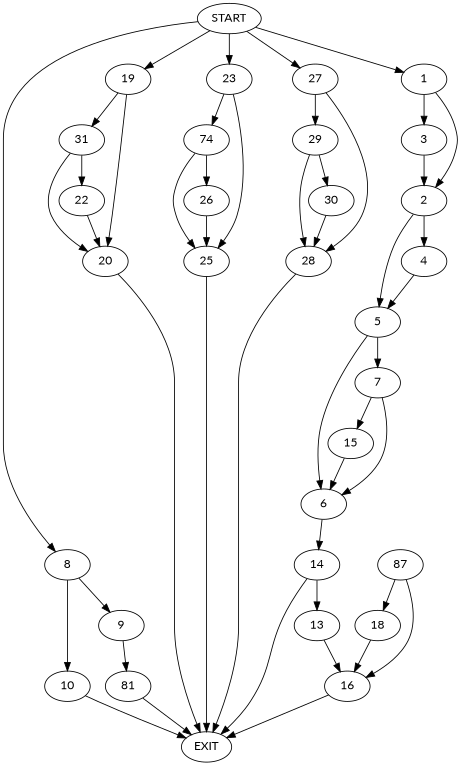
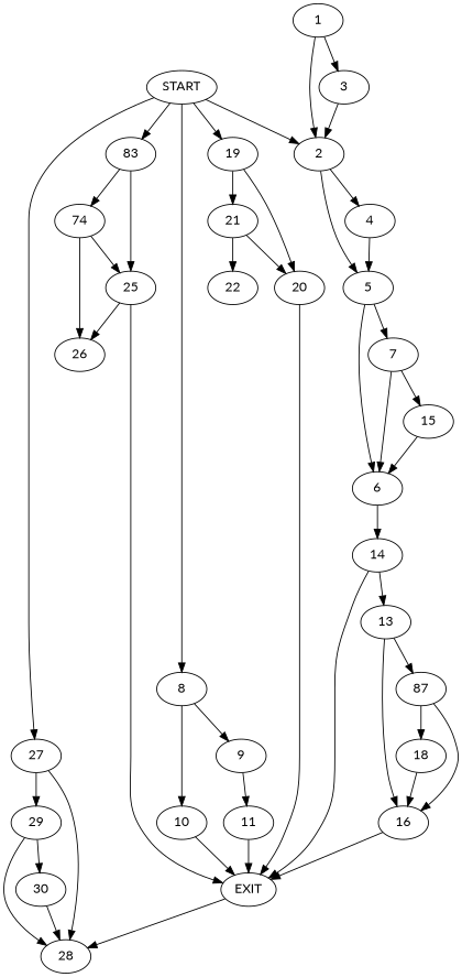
  digraph {
    fontname=Lato
    node [fontname=Lato]
    edge [fontname=Lato]
    n1 [label=START]
    1
    8
    19
-   23
+   23 [label=83]
    27
    2
    3
    9
    10
    20
-   21 [label=31]
+   21
    n13 [label=74]
    25
    28
    29
    n17 [label=EXIT]
    4
    5
    6
    7
    14
    15
    13
    16
    n26 [label=87]
-   11 [label=81]
+   11
    18
    22
    26
    30
-   n1 -> 1
+   n1 -> 2
    n1 -> 8
    n1 -> 19
    n1 -> 23
    n1 -> 27
    1 -> 2
    1 -> 3
    8 -> 9
    8 -> 10
    19 -> 20
    19 -> 21
    23 -> n13
    23 -> 25
    27 -> 28
    27 -> 29
    2 -> 4
    2 -> 5
    3 -> 2
    9 -> 11
    10 -> n17
    20 -> n17
    21 -> 20
    21 -> 22
    n13 -> 25
    n13 -> 26
    25 -> n17
-   28 -> n17
+   n17 -> 28
    29 -> 28
    29 -> 30
    4 -> 5
    5 -> 6
    5 -> 7
    6 -> 14
    7 -> 6
    7 -> 15
    14 -> n17
    14 -> 13
    15 -> 6
    13 -> 16
+   13 -> n26
    16 -> n17
    n26 -> 16
    n26 -> 18
    11 -> n17
    18 -> 16
-   22 -> 20
-   26 -> 25
+   25 -> 26
    30 -> 28
  }
